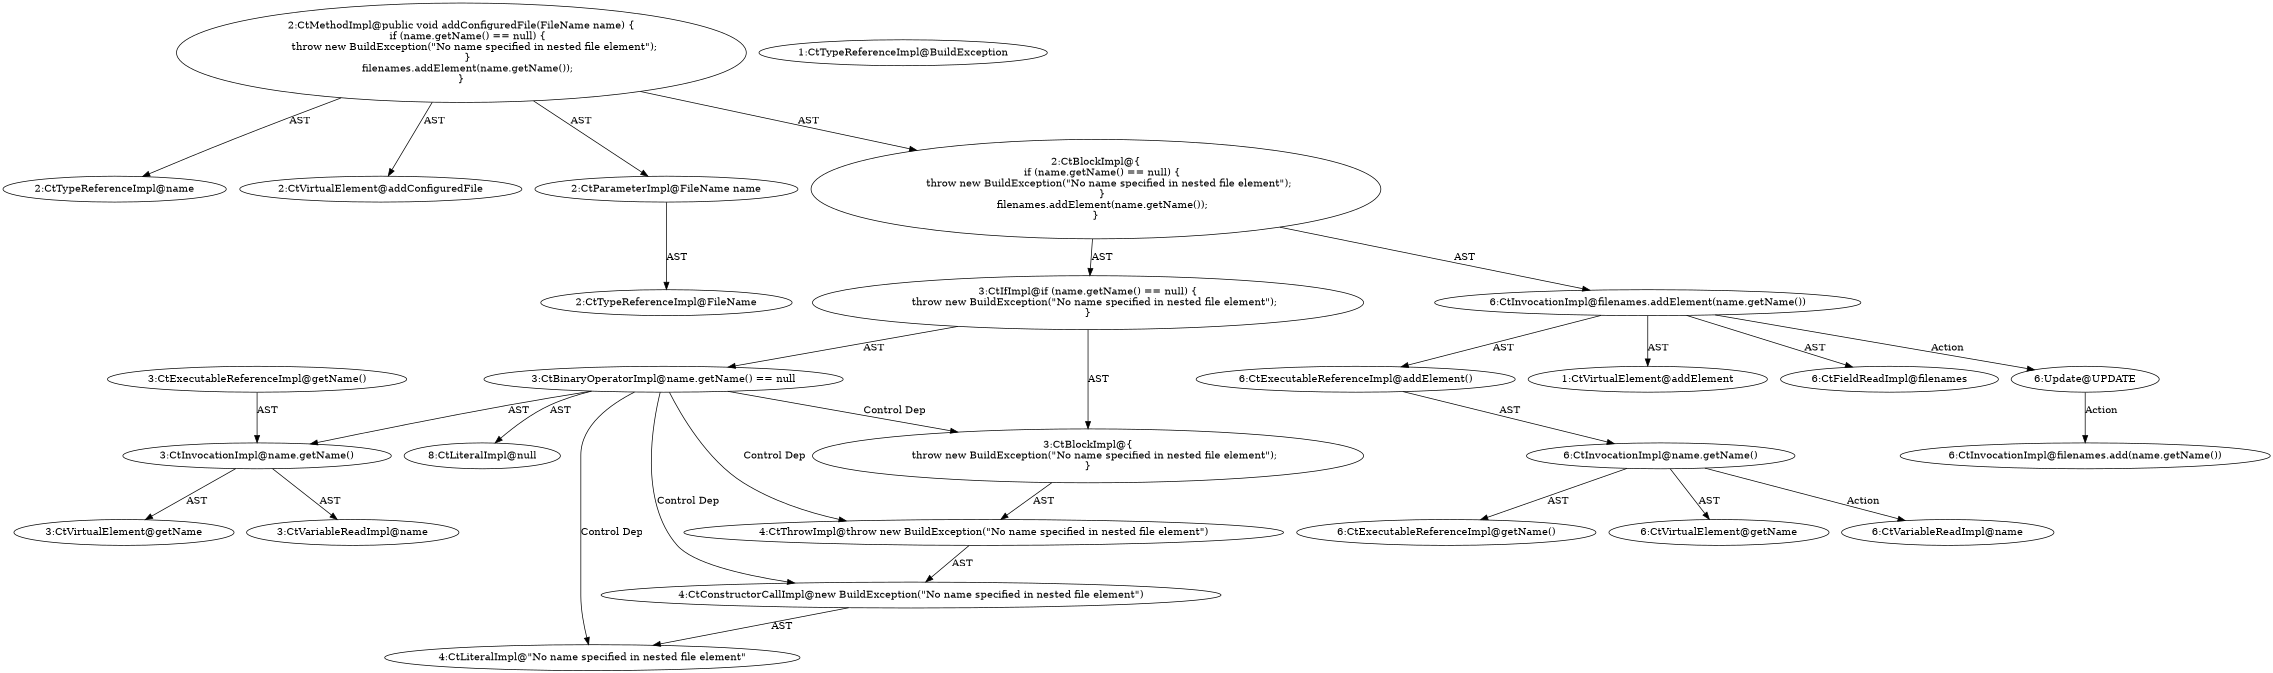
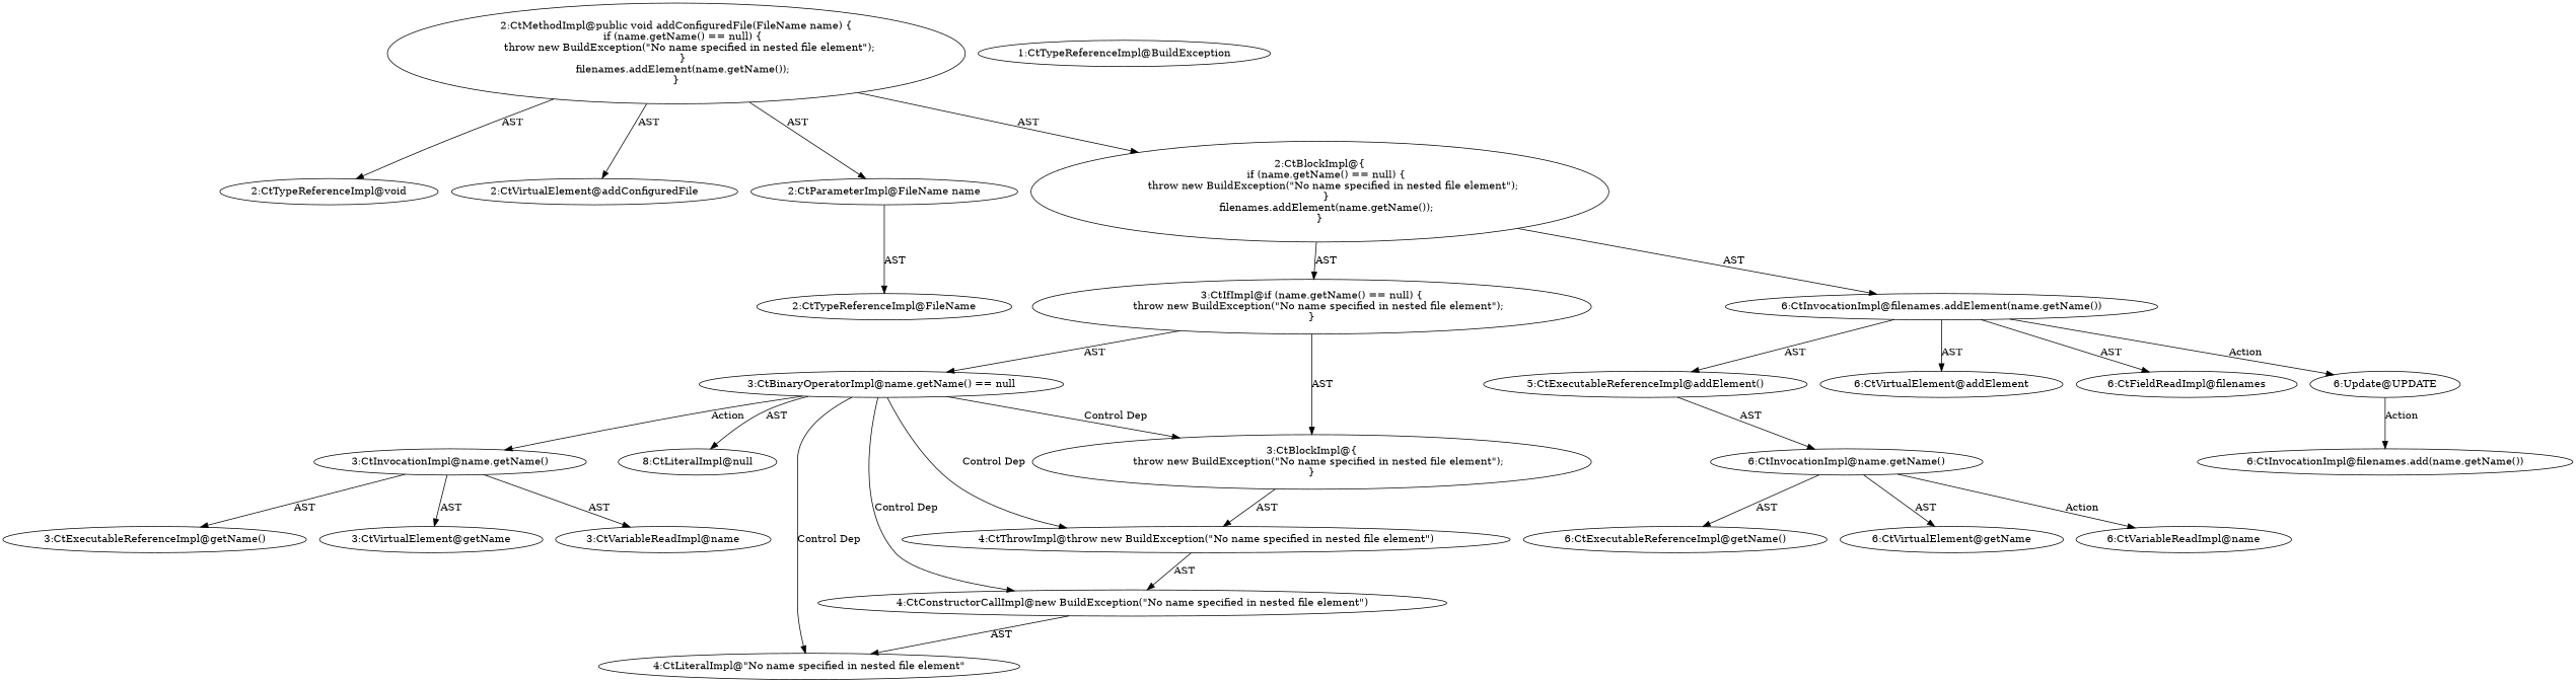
  digraph {
    node [shape=ellipse]
-   n1 [label="2:CtTypeReferenceImpl@name"]
+   n1 [label="2:CtTypeReferenceImpl@void"]
    n2 [label="2:CtVirtualElement@addConfiguredFile"]
    n3 [label="2:CtParameterImpl@FileName name"]
    n4 [label="2:CtTypeReferenceImpl@FileName"]
    n5 [label="3:CtExecutableReferenceImpl@getName()"]
    n6 [label="3:CtVirtualElement@getName"]
    n7 [label="3:CtVariableReadImpl@name"]
    n8 [label="3:CtInvocationImpl@name.getName()"]
    n9 [label="8:CtLiteralImpl@null"]
    n10 [label="3:CtBinaryOperatorImpl@name.getName() == null"]
    n11 [label="4:CtLiteralImpl@\"No name specified in nested file element\""]
    n12 [label="4:CtConstructorCallImpl@new BuildException(\"No name specified in nested file element\")"]
    n13 [label="4:CtThrowImpl@throw new BuildException(\"No name specified in nested file element\")"]
    n14 [label="3:CtBlockImpl@\{\n    throw new BuildException(\"No name specified in nested file element\");\n\}"]
    n15 [label="1:CtTypeReferenceImpl@BuildException"]
    n16 [label="3:CtIfImpl@if (name.getName() == null) \{\n    throw new BuildException(\"No name specified in nested file element\");\n\}"]
-   n17 [label="6:CtExecutableReferenceImpl@addElement()"]
+   n17 [label="5:CtExecutableReferenceImpl@addElement()"]
    n18 [label="6:CtInvocationImpl@name.getName()"]
-   n19 [label="1:CtVirtualElement@addElement"]
+   n19 [label="6:CtVirtualElement@addElement"]
    n20 [label="6:CtFieldReadImpl@filenames"]
    n21 [label="6:CtExecutableReferenceImpl@getName()"]
    n22 [label="6:CtVirtualElement@getName"]
    n23 [label="6:CtVariableReadImpl@name"]
    n24 [label="6:CtInvocationImpl@filenames.addElement(name.getName())"]
    n25 [label="6:Update@UPDATE"]
    n26 [label="6:CtInvocationImpl@filenames.add(name.getName())"]
    n27 [label="2:CtBlockImpl@\{\n    if (name.getName() == null) \{\n        throw new BuildException(\"No name specified in nested file element\");\n    \}\n    filenames.addElement(name.getName());\n\}"]
    n28 [label="2:CtMethodImpl@public void addConfiguredFile(FileName name) \{\n    if (name.getName() == null) \{\n        throw new BuildException(\"No name specified in nested file element\");\n    \}\n    filenames.addElement(name.getName());\n\}"]
    n3 -> n4 [label=AST]
-   n5 -> n8 [label=AST]
+   n8 -> n5 [label=AST]
    n8 -> n6 [label=AST]
    n8 -> n7 [label=AST]
-   n10 -> n8 [label=AST]
+   n10 -> n8 [label=Action]
    n10 -> n9 [label=AST]
    n10 -> n11 [label="Control Dep"]
    n10 -> n12 [label="Control Dep"]
    n10 -> n13 [label="Control Dep"]
    n10 -> n14 [label="Control Dep"]
    n12 -> n11 [label=AST]
    n13 -> n12 [label=AST]
    n14 -> n13 [label=AST]
    n16 -> n10 [label=AST]
    n16 -> n14 [label=AST]
    n17 -> n18 [label=AST]
    n18 -> n21 [label=AST]
    n18 -> n22 [label=AST]
    n18 -> n23 [label=Action]
    n24 -> n17 [label=AST]
    n24 -> n19 [label=AST]
    n24 -> n20 [label=AST]
    n24 -> n25 [label=Action]
    n25 -> n26 [label=Action]
    n27 -> n16 [label=AST]
    n27 -> n24 [label=AST]
    n28 -> n1 [label=AST]
    n28 -> n2 [label=AST]
    n28 -> n3 [label=AST]
    n28 -> n27 [label=AST]
  }
